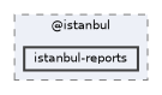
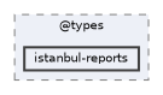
  digraph {
    compound=true
    n1 [color=grey25 fillcolor="#edf0f7" fontname=Helvetica fontsize=10 height=0.2 label="istanbul-reports" shape=box style="filled,bold" width=0.4]
    subgraph cluster_1 {
      bgcolor="#edf0f7"
      fontname=Helvetica
      fontsize=10
-     label="@istanbul"
+     label="@types"
      pencolor=grey50
      style="filled,dashed"
      n1
    }
  }
